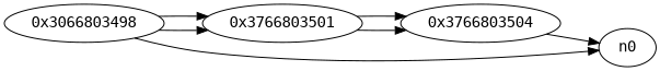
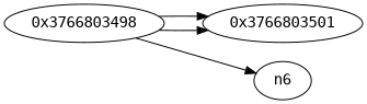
  digraph {
    fontname="DejaVu Sans Mono"
    rankdir=LR
    node [fontname="DejaVu Sans Mono"]
    edge [fontname="DejaVu Sans Mono"]
-   n1 [label="0x3066803498"]
+   n1 [label="0x3766803498"]
    n2 [label="0x3766803501"]
-   n0
-   n3 [label="0x3766803504"]
+   n0 [label=n6]
    n1 -> n2
    n1 -> n2
    n1 -> n0
-   n2 -> n3
-   n2 -> n3
-   n3 -> n0
  }
